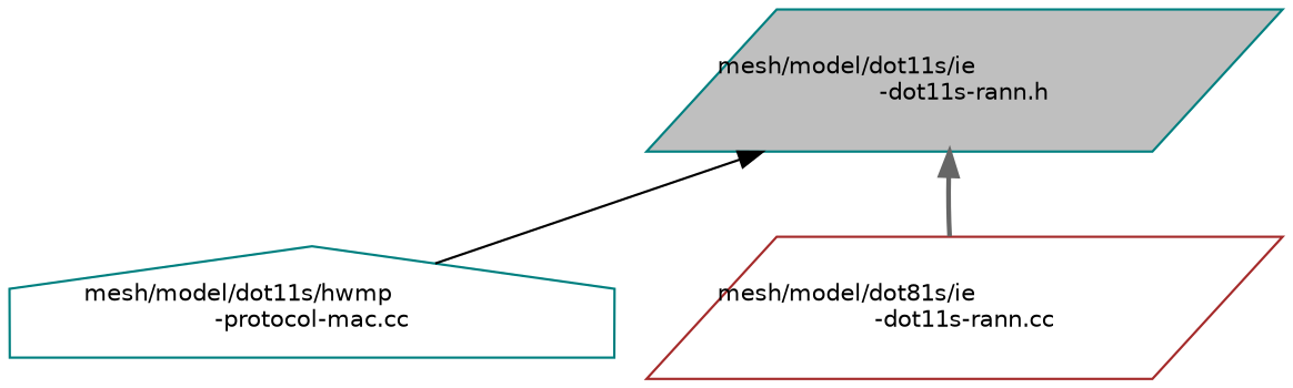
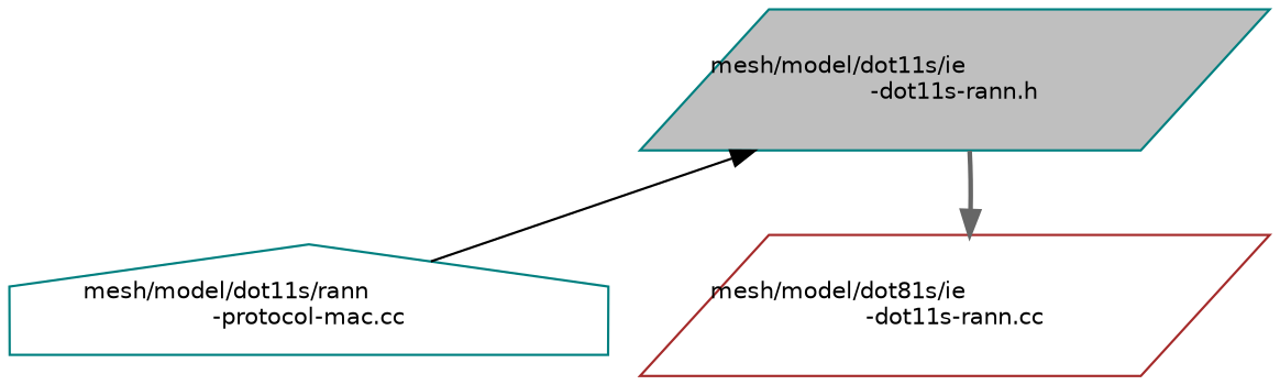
  digraph {
    node [color=teal fillcolor=white fontname=Helvetica fontsize=10 shape=parallelogram style=filled]
    edge [dir=back fontname=Helvetica fontsize=10 labelfontname=Helvetica labelfontsize=10]
    n1 [fillcolor=grey75 fontcolor=black height=0.2 label="mesh/model/dot11s/ie\l-dot11s-rann.h" width=0.4]
-   n2 [height=0.2 label="mesh/model/dot11s/hwmp\l-protocol-mac.cc" shape=house width=0.4]
+   n2 [height=0.2 label="mesh/model/dot11s/rann\l-protocol-mac.cc" shape=house width=0.4]
    n3 [color=brown height=0.2 label="mesh/model/dot81s/ie\l-dot11s-rann.cc" width=0.4]
    n1 -> n2 [color=black style=solid]
-   n1 -> n3 [color=gray40 style=bold]
+   n3 -> n1 [color=gray40 style=bold]
  }
